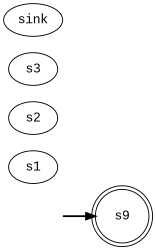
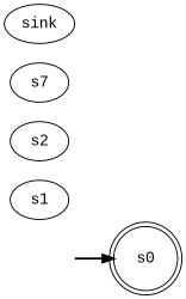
  digraph {
    rankdir=LR
    fontname="Liberation Mono"
    node [fontname="Liberation Mono"]
    fake [style=invisible]
-   s0 [root=true shape=doublecircle label=s9]
+   s0 [root=true shape=doublecircle]
    s1
    s2
-   s3
+   s3 [label=s7]
    sink
    fake -> s0 [style=bold fontname="Liberation Mono"]
  }
